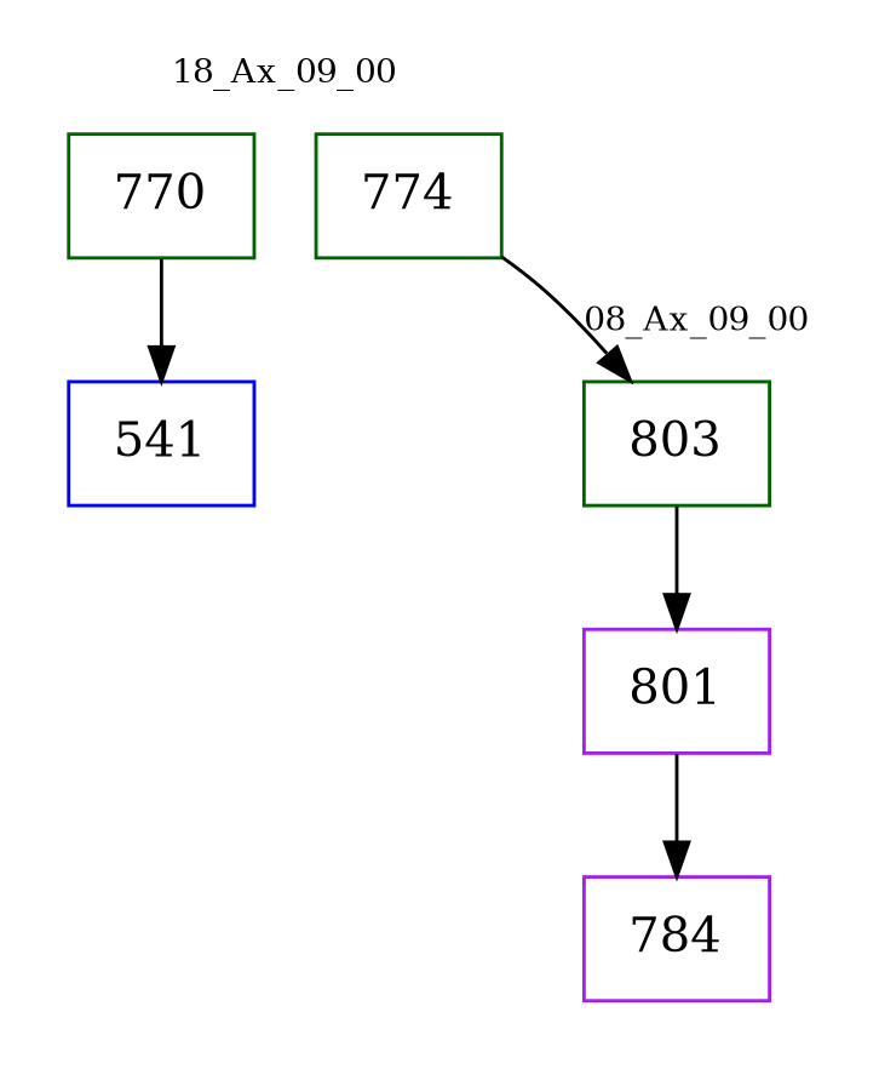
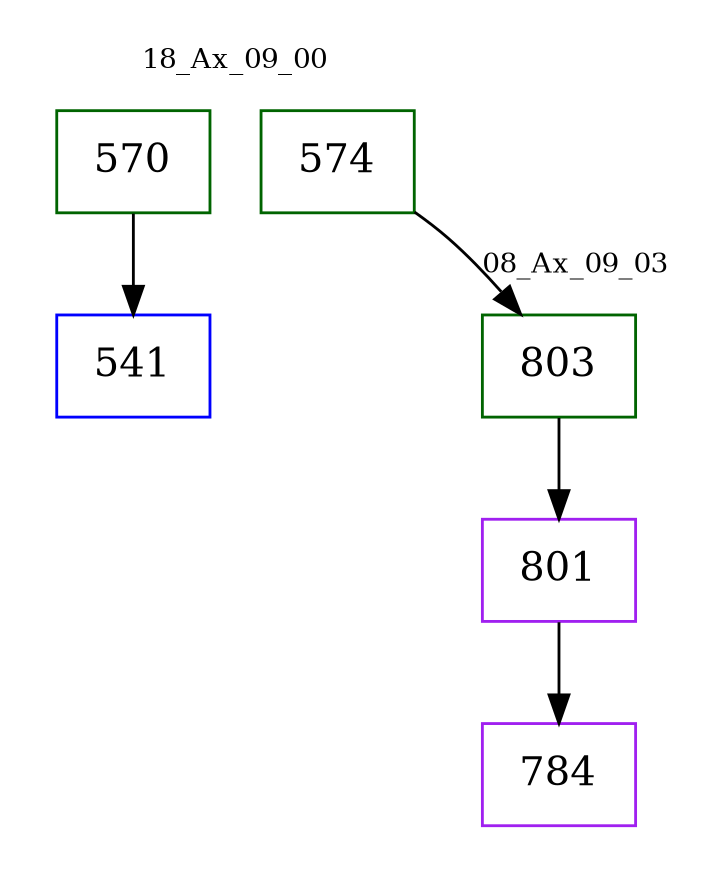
  digraph {
    node [color=darkgreen shape=box]
    edge [color=black]
    n1 [label=803]
    n2 [color=purple label=801]
    n3 [color=purple label=784]
-   n4 [label=774]
-   n5 [label=770]
+   n4 [label=574]
+   n5 [label=570]
    n6 [color=blue label=541]
    subgraph cluster_1 {
      color=white
      fontsize=10
-     label="08_Ax_09_00"
+     label="08_Ax_09_03"
      n1
      n2
      n3
    }
    subgraph cluster_2 {
      color=white
      fontsize=10
      label="18_Ax_09_00"
      n4
      n5
      n6
    }
    n1 -> n2
    n2 -> n3
    n4 -> n1
    n5 -> n6
  }
